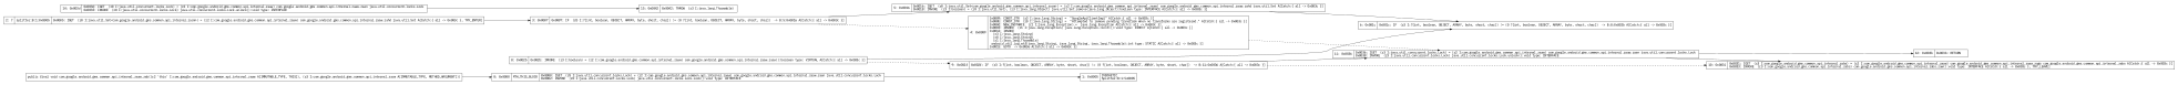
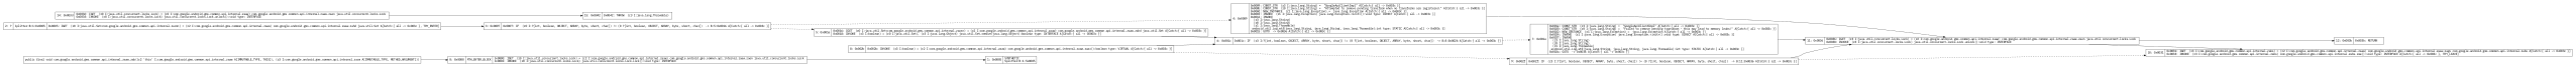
  digraph {
    fontname="IBM Plex Mono"
    rankdir=LR
    node [fontname="IBM Plex Mono" shape=record]
    edge [fontname="IBM Plex Mono"]
-   n1 [label="{0\:\ 0x0000|MTH_THIS_BLOCK\l|0x0000: IGET  (r0 I:java.util.concurrent.locks.Lock) = (r2 I:com.google.android.gms.common.api.internal.zaaw) com.google.android.gms.common.api.internal.zaaw.zaen java.util.concurrent.locks.Lock \l0x0002: INVOKE  (r0 I:java.util.concurrent.locks.Lock) java.util.concurrent.locks.Lock.lock():void type: INTERFACE \l}"]
+   n1 [label="{0\:\ 0x0000|MTH_ENTER_BLOCK\l|0x0000: IGET  (r0 I:java.util.concurrent.locks.Lock) = (r2 I:com.google.android.gms.common.api.internal.zaaw) com.google.android.gms.common.api.internal.zaaw.zaen java.util.concurrent.locks.Lock \l0x0002: INVOKE  (r0 I:java.util.concurrent.locks.Lock) java.util.concurrent.locks.Lock.lock():void type: INTERFACE \l}"]
    n2 [label="{1\:\ 0x0005|SYNTHETIC\lSplitter:B:1:5x0005\l}"]
    n3 [label="{2\:\ ?|Splitter:B:1:0x0005\l|0x0005: IGET  (r0 I:java.util.Set\<com.google.android.gms.common.api.internal.zacm\>) = (r2 I:com.google.android.gms.common.api.internal.zaaw) com.google.android.gms.common.api.internal.zaaw.zahd java.util.Set A[Catch:\{ all \-\> 0x003c \}, TRY_ENTER]\l}"]
    n4 [label="{3\:\ 0x0007|0x0007: IF  (r0 I:?[int, boolean, OBJECT, ARRAY, byte, short, char]) != (0 ?[int, boolean, OBJECT, ARRAY, byte, short, char])  \-\> B:5:0x0016 A[Catch:\{ all \-\> 0x003c \}]\l}"]
    n5 [label="{4\:\ 0x0009|0x0009: CONST_STR  (r3 I:java.lang.String) =  \"GoogleApiClientImpl\" A[Catch:\{ all \-\> 0x003c \}]\l0x000b: CONST_STR  (r0 I:java.lang.String) =  \"Attempted to remove pending transform when no transforms are registered.\" A[Catch:\{ all \-\> 0x003c \}]\l0x000d: NEW_INSTANCE  (r1 I:java.lang.Exception) =  java.lang.Exception A[Catch:\{ all \-\> 0x003c \}]\l0x000f: INVOKE  (r1 I:java.lang.Exception) java.lang.Exception.\<init\>():void type: DIRECT A[Catch:\{ all \-\> 0x003c \}]\l0x0012: INVOKE  \l  (r3 I:java.lang.String)\l  (r0 I:java.lang.String)\l  (r1 I:java.lang.Throwable)\l android.util.Log.wtf(java.lang.String, java.lang.String, java.lang.Throwable):int type: STATIC A[Catch:\{ all \-\> 0x003c \}]\l0x0015: GOTO  \-\> 0x0036 A[Catch:\{ all \-\> 0x003c \}]\l}"]
    n6 [label="{5\:\ 0x0016|0x0016: IGET  (r0 I:java.util.Set\<com.google.android.gms.common.api.internal.zacm\>) = (r2 I:com.google.android.gms.common.api.internal.zaaw) com.google.android.gms.common.api.internal.zaaw.zahd java.util.Set A[Catch:\{ all \-\> 0x003c \}]\l0x0018: INVOKE  (r3 I:boolean) = (r0 I:java.util.Set), (r3 I:java.lang.Object) java.util.Set.remove(java.lang.Object):boolean type: INTERFACE A[Catch:\{ all \-\> 0x003c \}]\l}"]
    n7 [label="{11\:\ 0x0036|0x0036: IGET  (r3 I:java.util.concurrent.locks.Lock) = (r2 I:com.google.android.gms.common.api.internal.zaaw) com.google.android.gms.common.api.internal.zaaw.zaen java.util.concurrent.locks.Lock \l0x0038: INVOKE  (r3 I:java.util.concurrent.locks.Lock) java.util.concurrent.locks.Lock.unlock():void type: INTERFACE \l}"]
    n8 [label="{6\:\ 0x001c|0x001c: IF  (r3 I:?[int, boolean, OBJECT, ARRAY, byte, short, char]) != (0 ?[int, boolean, OBJECT, ARRAY, byte, short, char])  \-\> B:8:0x002b A[Catch:\{ all \-\> 0x003c \}]\l}"]
    n9 [label="{10\:\ 0x0031|0x0031: IGET  (r3 I:com.google.android.gms.common.api.internal.zabs) = (r2 I:com.google.android.gms.common.api.internal.zaaw) com.google.android.gms.common.api.internal.zaaw.zags com.google.android.gms.common.api.internal.zabs A[Catch:\{ all \-\> 0x003c \}]\l0x0033: INVOKE  (r3 I:com.google.android.gms.common.api.internal.zabs) com.google.android.gms.common.api.internal.zabs.zaw():void type: INTERFACE A[Catch:\{ all \-\> 0x003c \}, TRY_LEAVE]\l}"]
    n10 [label="{12\:\ 0x003b|0x003b: RETURN   \l}"]
+   n11 [label="{7\:\ 0x001e|0x001e: CONST_STR  (r3 I:java.lang.String) =  \"GoogleApiClientImpl\" A[Catch:\{ all \-\> 0x003c \}]\l0x0020: CONST_STR  (r0 I:java.lang.String) =  \"Failed to remove pending transform \- this may lead to memory leaks!\" A[Catch:\{ all \-\> 0x003c \}]\l0x0022: NEW_INSTANCE  (r1 I:java.lang.Exception) =  java.lang.Exception A[Catch:\{ all \-\> 0x003c \}]\l0x0024: INVOKE  (r1 I:java.lang.Exception) java.lang.Exception.\<init\>():void type: DIRECT A[Catch:\{ all \-\> 0x003c \}]\l0x0027: INVOKE  \l  (r3 I:java.lang.String)\l  (r0 I:java.lang.String)\l  (r1 I:java.lang.Throwable)\l android.util.Log.wtf(java.lang.String, java.lang.String, java.lang.Throwable):int type: STATIC A[Catch:\{ all \-\> 0x003c \}]\l0x002a: GOTO  \-\> 0x0036 A[Catch:\{ all \-\> 0x003c \}]\l}"]
    n12 [label="{8\:\ 0x002b|0x002b: INVOKE  (r3 I:boolean) = (r2 I:com.google.android.gms.common.api.internal.zaaw) com.google.android.gms.common.api.internal.zaaw.zaax():boolean type: VIRTUAL A[Catch:\{ all \-\> 0x003c \}]\l}"]
    n13 [label="{9\:\ 0x002f|0x002f: IF  (r3 I:?[int, boolean, OBJECT, ARRAY, byte, short, char]) != (0 ?[int, boolean, OBJECT, ARRAY, byte, short, char])  \-\> B:11:0x0036 A[Catch:\{ all \-\> 0x003c \}]\l}"]
    n14 [label="{14\:\ 0x003d|0x003d: IGET  (r0 I:java.util.concurrent.locks.Lock) = (r2 I:com.google.android.gms.common.api.internal.zaaw) com.google.android.gms.common.api.internal.zaaw.zaen java.util.concurrent.locks.Lock \l0x003f: INVOKE  (r0 I:java.util.concurrent.locks.Lock) java.util.concurrent.locks.Lock.unlock():void type: INTERFACE \l}"]
    n15 [label="{15\:\ 0x0042|0x0042: THROW  (r3 I:java.lang.Throwable) \l}"]
    n16 [label="{public final void com.google.android.gms.common.api.internal.zaaw.zab((r2 'this' I:com.google.android.gms.common.api.internal.zaaw A[IMMUTABLE_TYPE, THIS]), (r3 I:com.google.android.gms.common.api.internal.zacm A[IMMUTABLE_TYPE, METHOD_ARGUMENT])) }"]
    n1 -> n2
    n3 -> n4
    n4 -> n5 [style=dashed]
-   n4 -> n6
-   n5 -> n7 [style=dashed]
+   n4 -> n6 [style=dashed]
+   n5 -> n7
    n6 -> n8
    n7 -> n9
    n7 -> n10
+   n8 -> n11 [style=dashed]
+   n11 -> n7
    n12 -> n8
    n12 -> n13 [style=dashed]
    n13 -> n7
    n13 -> n9 [style=dashed]
    n14 -> n15
    n16 -> n1
  }
